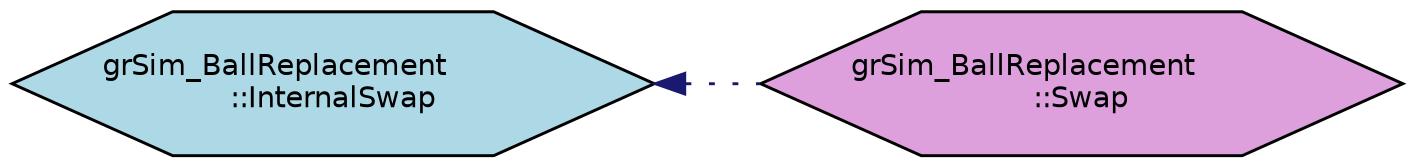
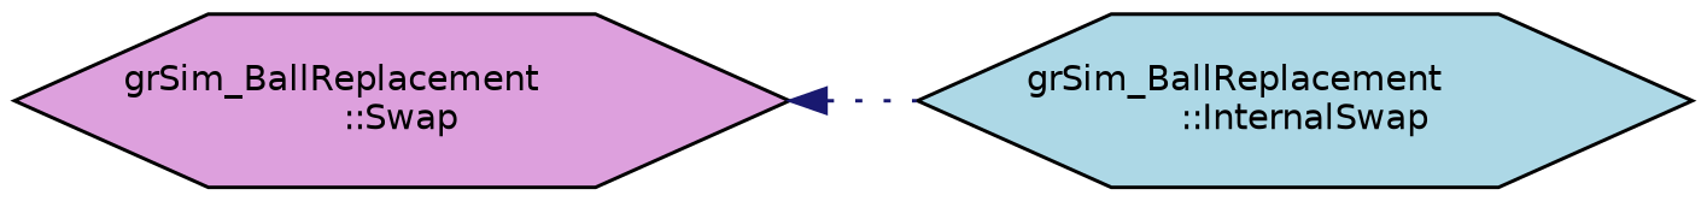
  digraph {
    rankdir=LR
    node [color=black fontname=Helvetica fontsize=10 shape=hexagon style=filled]
    n1 [fillcolor=lightblue fontcolor=black height=0.2 label="grSim_BallReplacement\l::InternalSwap" width=0.4]
    n2 [fillcolor=plum height=0.2 label="grSim_BallReplacement\l::Swap" width=0.4]
-   n1 -> n2 [color=midnightblue dir=back fontname=Helvetica fontsize=10 labelfontname=Helvetica labelfontsize=10 style=dotted]
+   n2 -> n1 [color=midnightblue dir=back fontname=Helvetica fontsize=10 labelfontname=Helvetica labelfontsize=10 style=dotted]
  }
